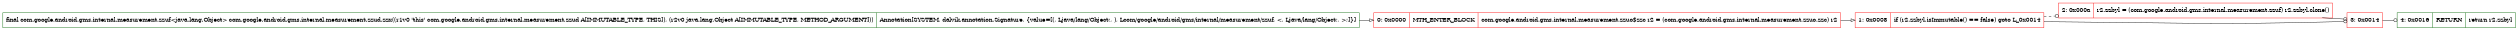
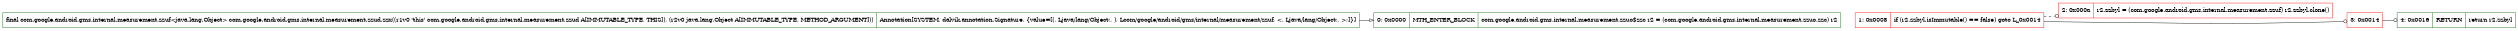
  digraph {
    rankdir=LR
    node [color=red shape=record]
    edge [arrowhead=odot]
-   n1 [label="{0\:\ 0x0000|MTH_ENTER_BLOCK\l|com.google.android.gms.internal.measurement.zzuo$zzc r2 = (com.google.android.gms.internal.measurement.zzuo.zzc) r2\l}"]
+   n1 [color=darkgreen label="{0\:\ 0x0000|MTH_ENTER_BLOCK\l|com.google.android.gms.internal.measurement.zzuo$zzc r2 = (com.google.android.gms.internal.measurement.zzuo.zzc) r2\l}"]
    n2 [label="{1\:\ 0x0008|if (r2.zzbyl.isImmutable() == false) goto L_0x0014\l}"]
    n3 [label="{2\:\ 0x000a|r2.zzbyl = (com.google.android.gms.internal.measurement.zzuf) r2.zzbyl.clone()\l}"]
    n4 [label="{3\:\ 0x0014}"]
    n5 [color=darkgreen label="{4\:\ 0x0016|RETURN\l|return r2.zzbyl\l}"]
    n6 [color=darkgreen label="{final com.google.android.gms.internal.measurement.zzuf\<java.lang.Object\> com.google.android.gms.internal.measurement.zzud.zzx((r1v0 'this' com.google.android.gms.internal.measurement.zzud A[IMMUTABLE_TYPE, THIS]), (r2v0 java.lang.Object A[IMMUTABLE_TYPE, METHOD_ARGUMENT]))  | Annotation[SYSTEM, dalvik.annotation.Signature, \{value=[(, Ljava\/lang\/Object;, ), Lcom\/google\/android\/gms\/internal\/measurement\/zzuf, \<, Ljava\/lang\/Object;, \>;]\}]\l}"]
-   n1 -> n2 [arrowhead=onormal]
    n2 -> n3 [style=dashed]
    n2 -> n4
-   n3 -> n4
    n4 -> n5
    n6 -> n1 [arrowhead=onormal]
  }
